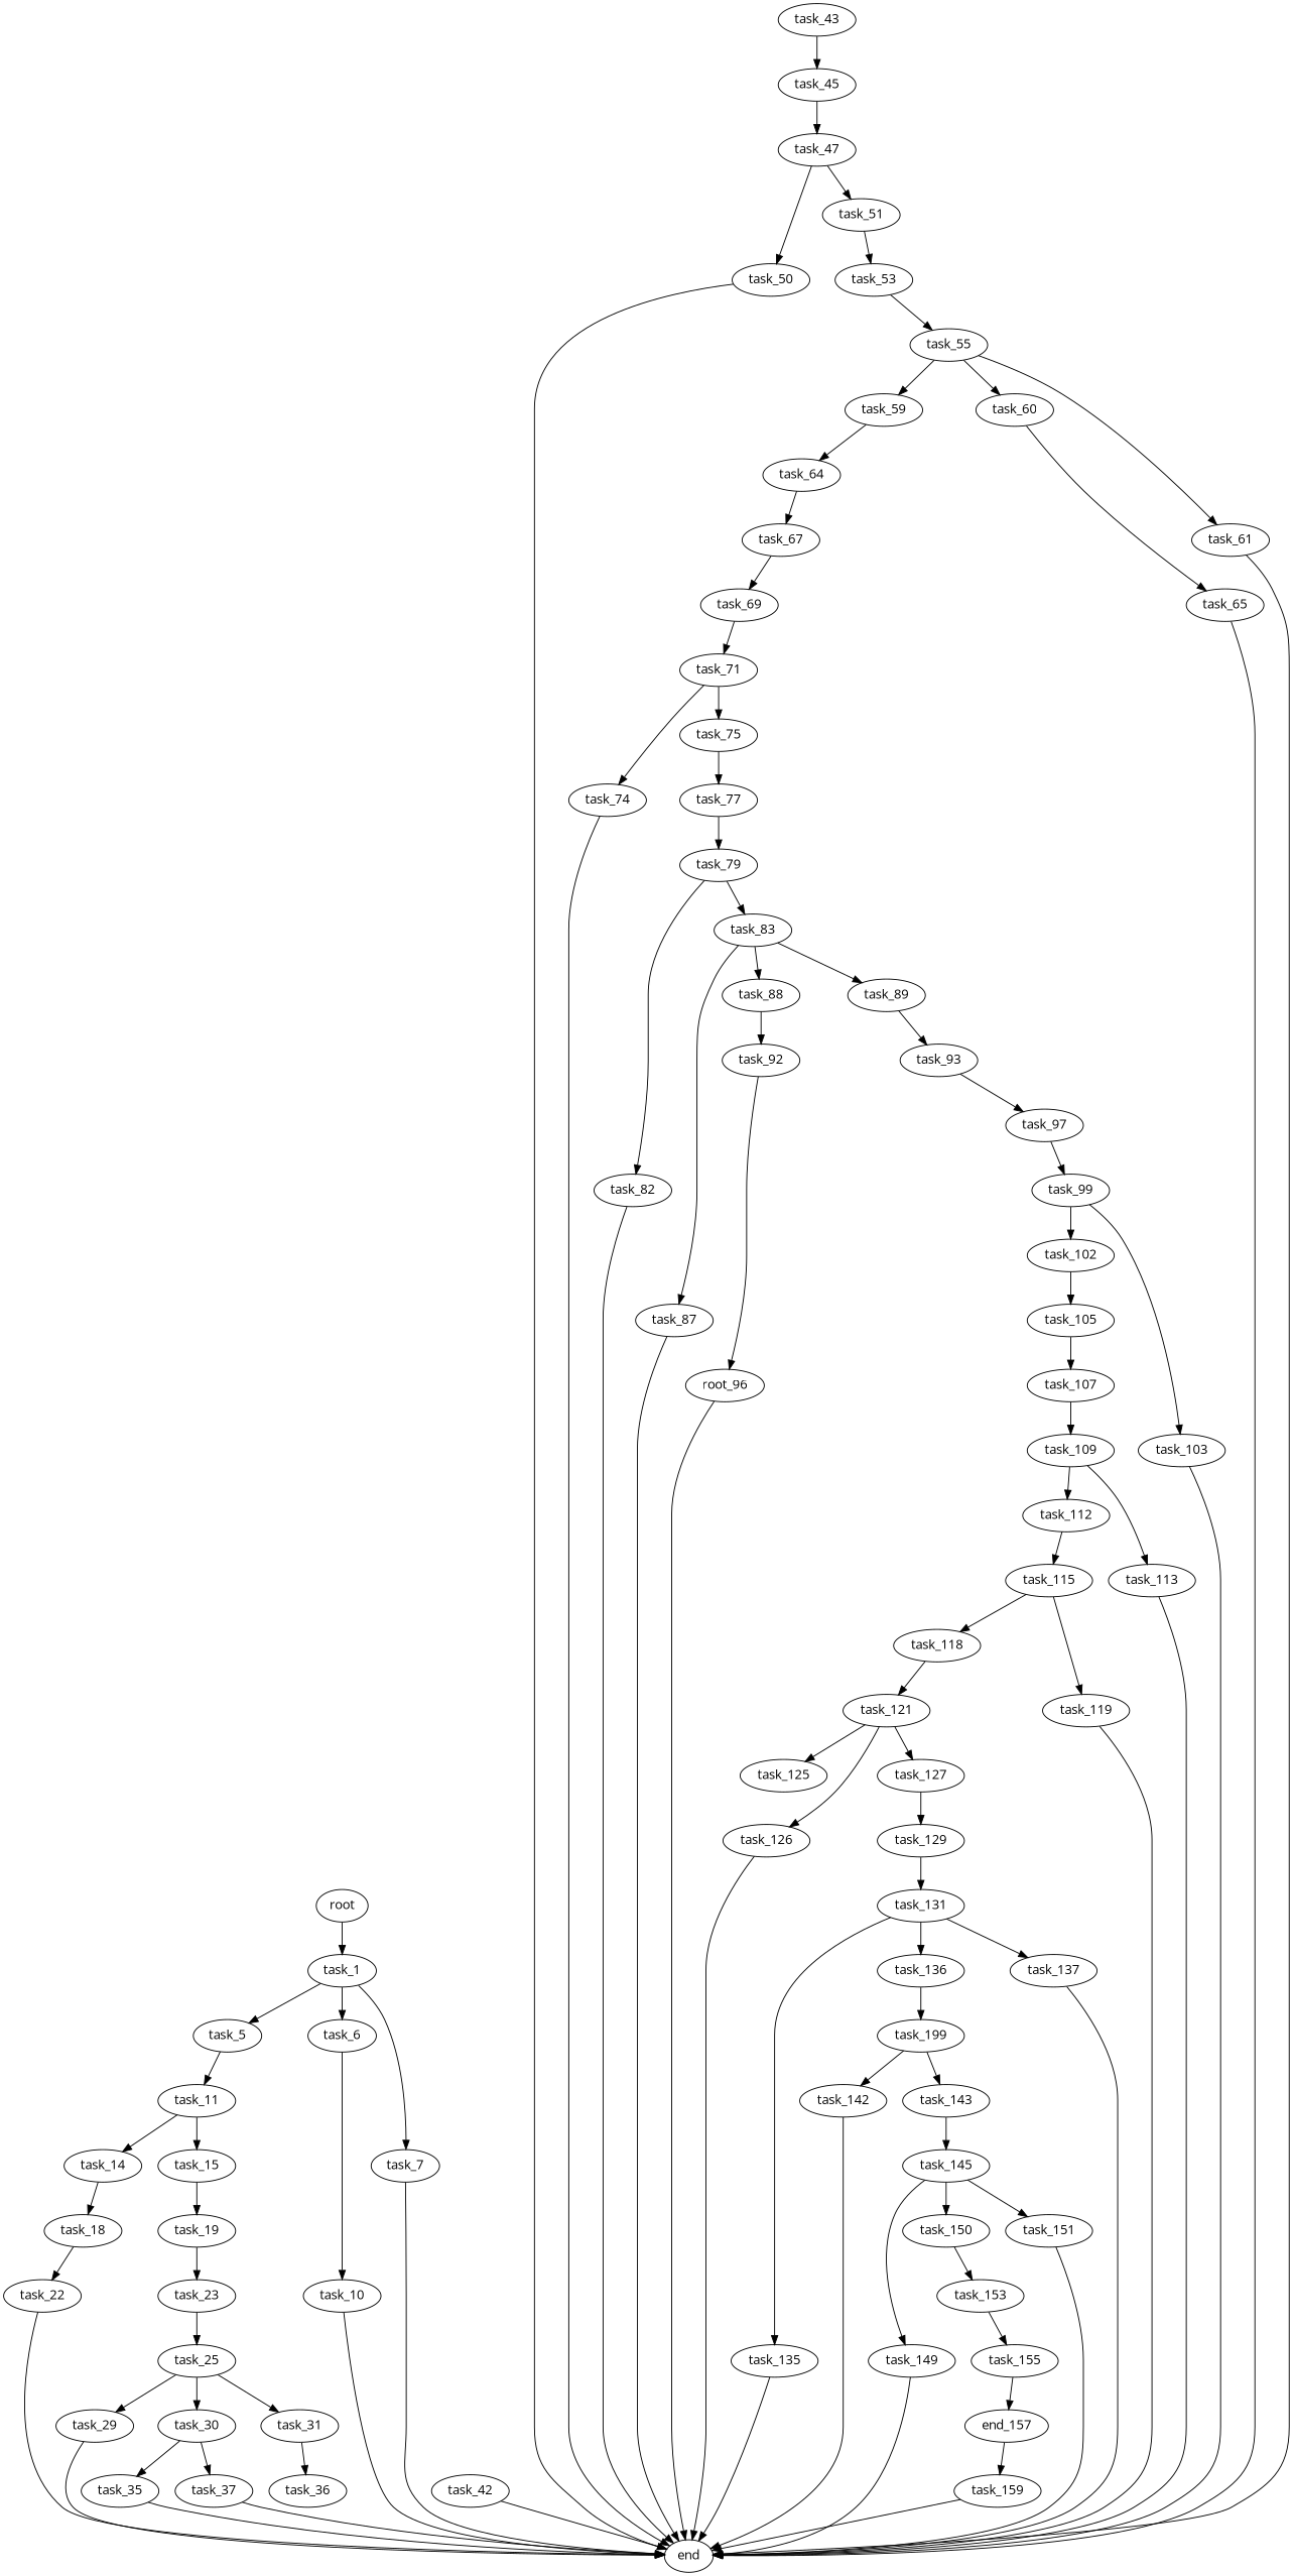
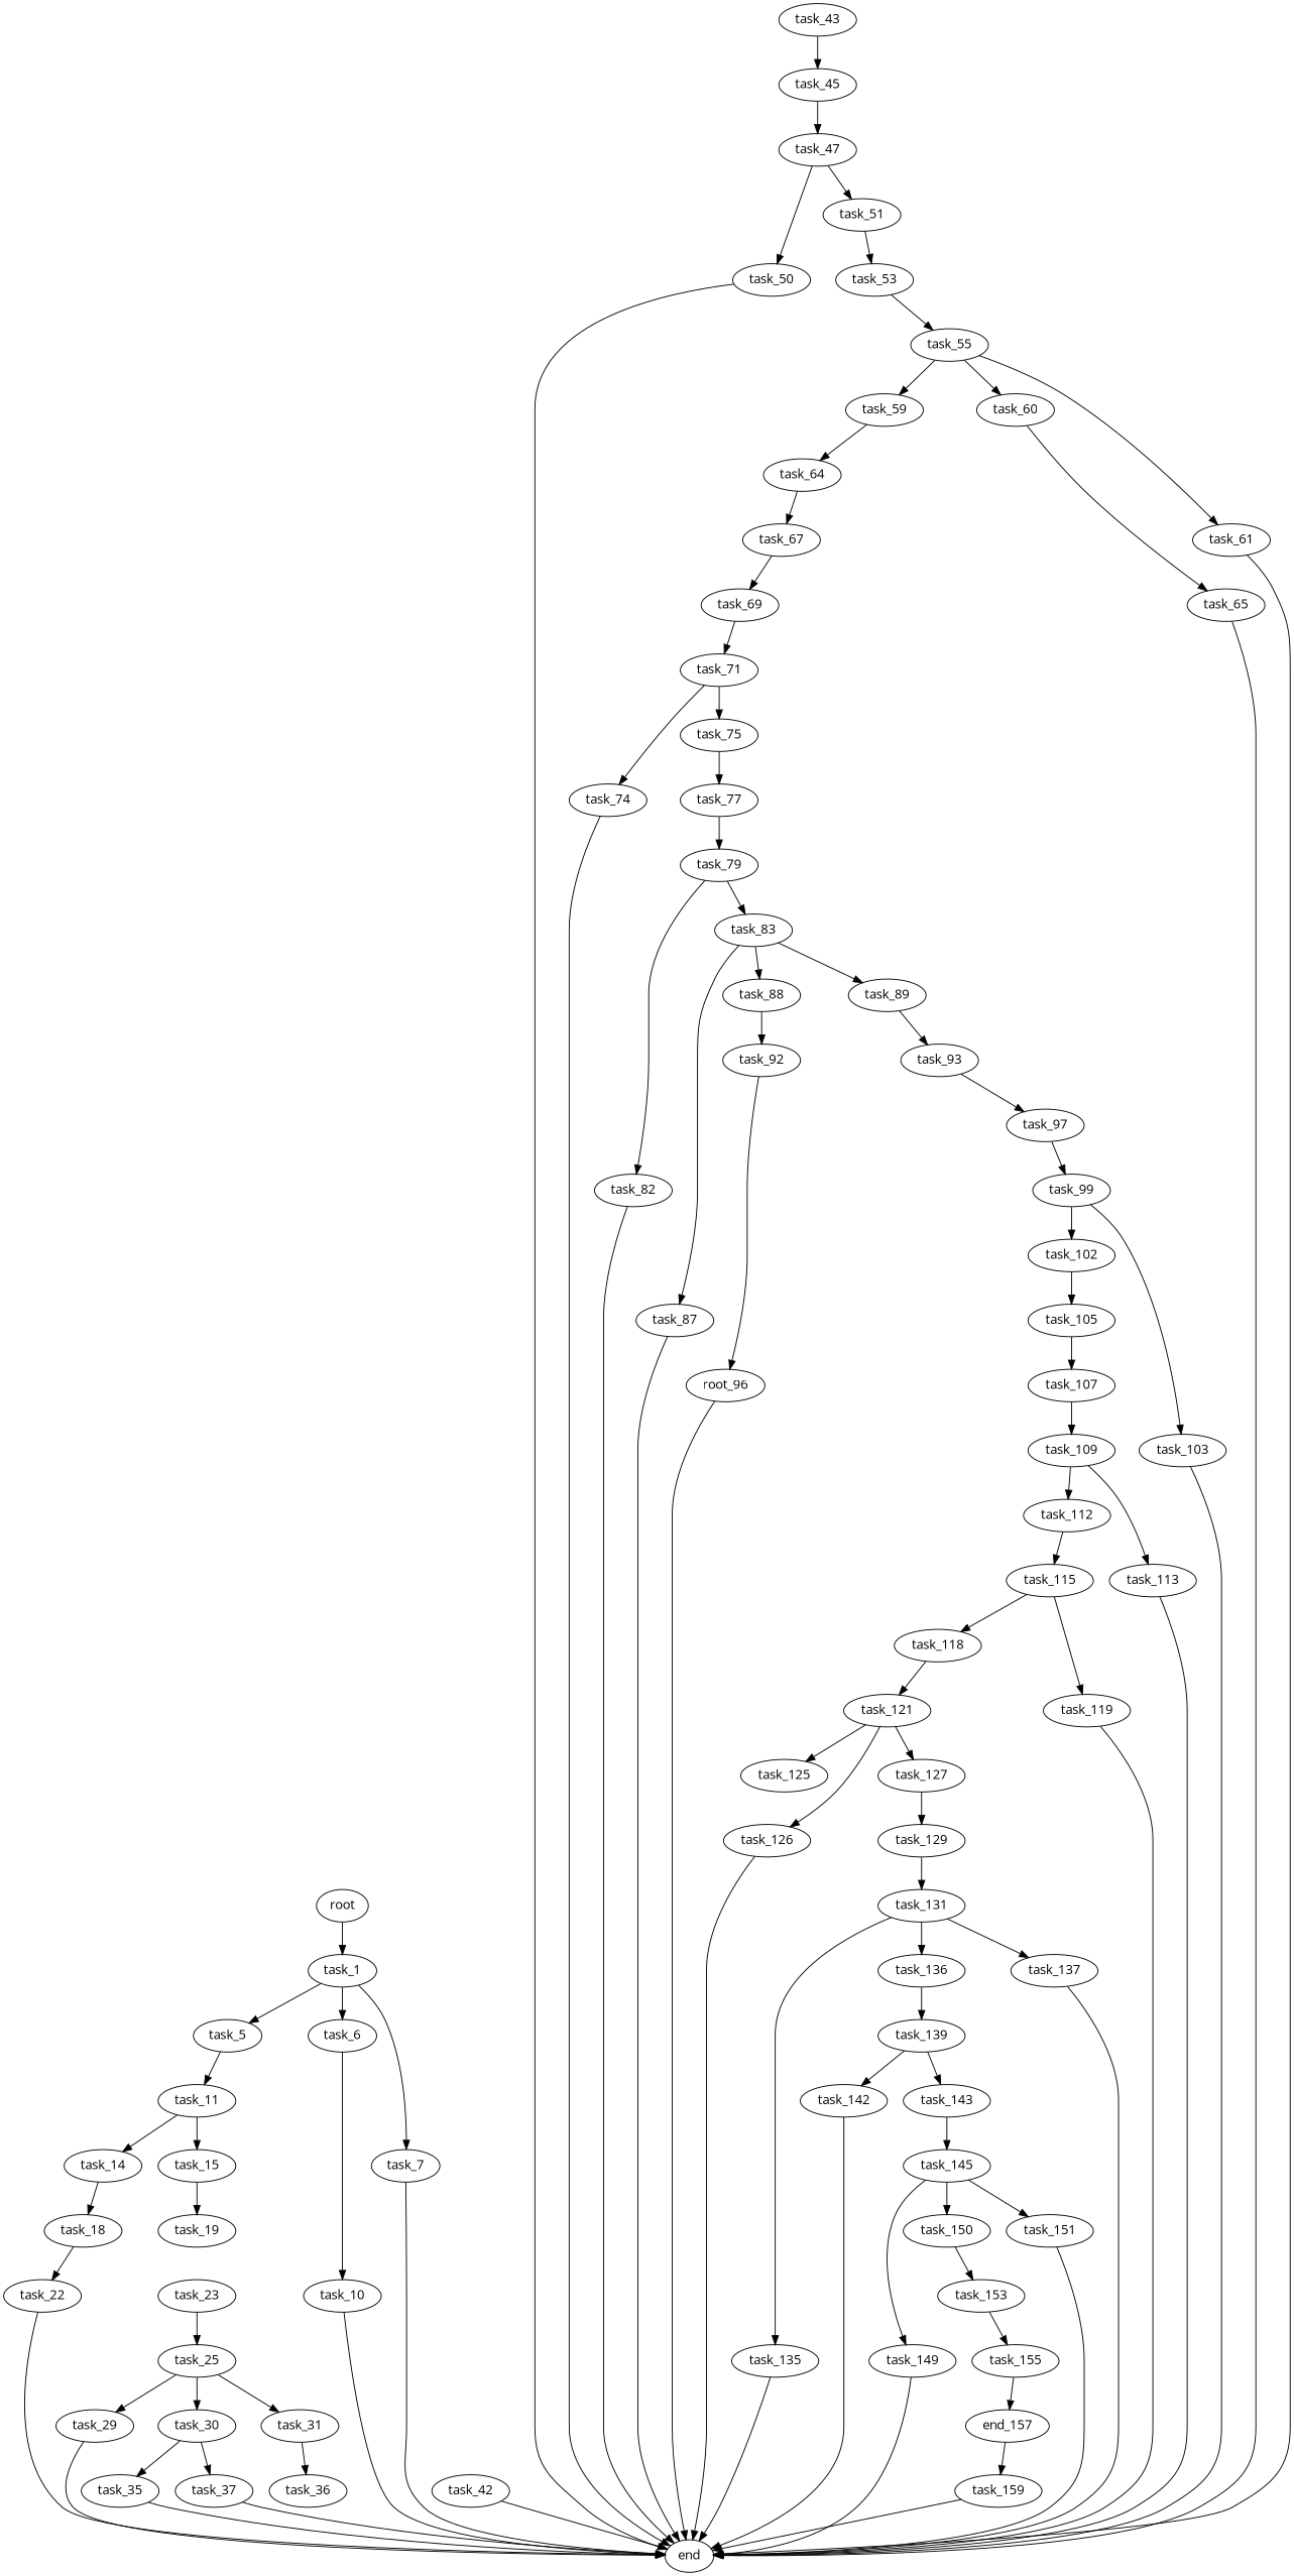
  digraph {
    fontname="Open Sans"
    node [fontname="Open Sans"]
    edge [fontname="Open Sans"]
    root
    task_1
    task_5
    task_6
    task_7
    task_11
    task_10
    end
    task_14
    task_15
    task_18
    task_19
    task_22
    task_23
    task_25
    task_29
    task_30
    task_31
    task_35
    task_37
    task_36
    task_42
    task_43
    task_45
    task_47
    task_50
    task_51
    task_53
    task_55
    task_59
    task_60
    task_61
    task_64
    task_65
    task_67
    task_69
    task_71
    task_74
    task_75
    task_77
    task_79
    task_82
    task_83
    task_87
    task_88
    task_89
    task_92
    task_93
    n49 [label=root_96]
    task_97
    task_99
    task_102
    task_103
    task_105
    task_107
    task_109
    task_112
    task_113
    task_115
    task_118
    task_119
    task_121
    task_125
    task_126
    task_127
    task_129
    task_131
    task_135
    task_136
    task_137
-   task_139 [label=task_199]
+   task_139
    task_142
    task_143
    task_145
    task_149
    task_150
    task_151
    task_153
    task_155
    n80 [label=end_157]
    task_159
    root -> task_1
    task_1 -> task_5
    task_1 -> task_6
    task_1 -> task_7
    task_5 -> task_11
    task_6 -> task_10
    task_7 -> end
    task_11 -> task_14
    task_11 -> task_15
    task_10 -> end
    task_14 -> task_18
    task_15 -> task_19
    task_18 -> task_22
-   task_19 -> task_23
    task_22 -> end
    task_23 -> task_25
    task_25 -> task_29
    task_25 -> task_30
    task_25 -> task_31
    task_29 -> end
    task_30 -> task_35
    task_30 -> task_37
    task_31 -> task_36
    task_35 -> end
    task_37 -> end
    task_42 -> end
    task_43 -> task_45
    task_45 -> task_47
    task_47 -> task_50
    task_47 -> task_51
    task_50 -> end
    task_51 -> task_53
    task_53 -> task_55
    task_55 -> task_59
    task_55 -> task_60
    task_55 -> task_61
    task_59 -> task_64
    task_60 -> task_65
    task_61 -> end
    task_64 -> task_67
    task_65 -> end
    task_67 -> task_69
    task_69 -> task_71
    task_71 -> task_74
    task_71 -> task_75
    task_74 -> end
    task_75 -> task_77
    task_77 -> task_79
    task_79 -> task_82
    task_79 -> task_83
    task_82 -> end
    task_83 -> task_87
    task_83 -> task_88
    task_83 -> task_89
    task_87 -> end
    task_88 -> task_92
    task_89 -> task_93
    task_92 -> n49
    task_93 -> task_97
    n49 -> end
    task_97 -> task_99
    task_99 -> task_102
    task_99 -> task_103
    task_102 -> task_105
    task_103 -> end
    task_105 -> task_107
    task_107 -> task_109
    task_109 -> task_112
    task_109 -> task_113
    task_112 -> task_115
    task_113 -> end
    task_115 -> task_118
    task_115 -> task_119
    task_118 -> task_121
    task_119 -> end
    task_121 -> task_125
    task_121 -> task_126
    task_121 -> task_127
    task_126 -> end
    task_127 -> task_129
    task_129 -> task_131
    task_131 -> task_135
    task_131 -> task_136
    task_131 -> task_137
    task_135 -> end
    task_136 -> task_139
    task_137 -> end
    task_139 -> task_142
    task_139 -> task_143
    task_142 -> end
    task_143 -> task_145
    task_145 -> task_149
    task_145 -> task_150
    task_145 -> task_151
    task_149 -> end
    task_150 -> task_153
    task_151 -> end
    task_153 -> task_155
    task_155 -> n80
    n80 -> task_159
    task_159 -> end
  }
